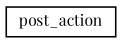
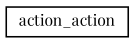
  digraph {
    rankdir=LR
    fontname="Playfair Display"
-   n1 [color=black fillcolor=white fontname="Playfair Display" fontsize=10 height=0.2 label=post_action shape=record style=filled width=0.4]
+   n1 [color=black fillcolor=white fontname="Playfair Display" fontsize=10 height=0.2 label=action_action shape=record style=filled width=0.4]
  }
